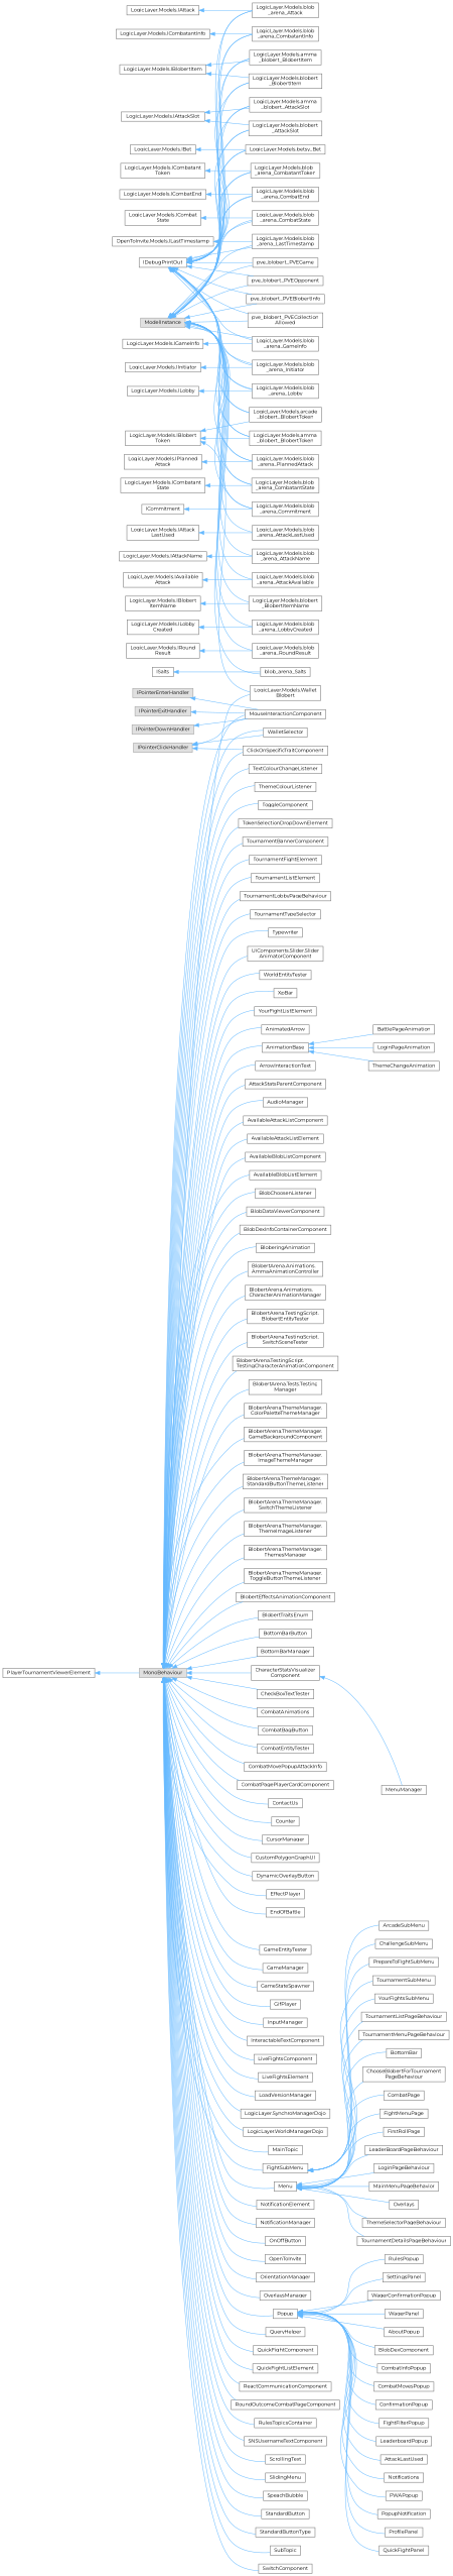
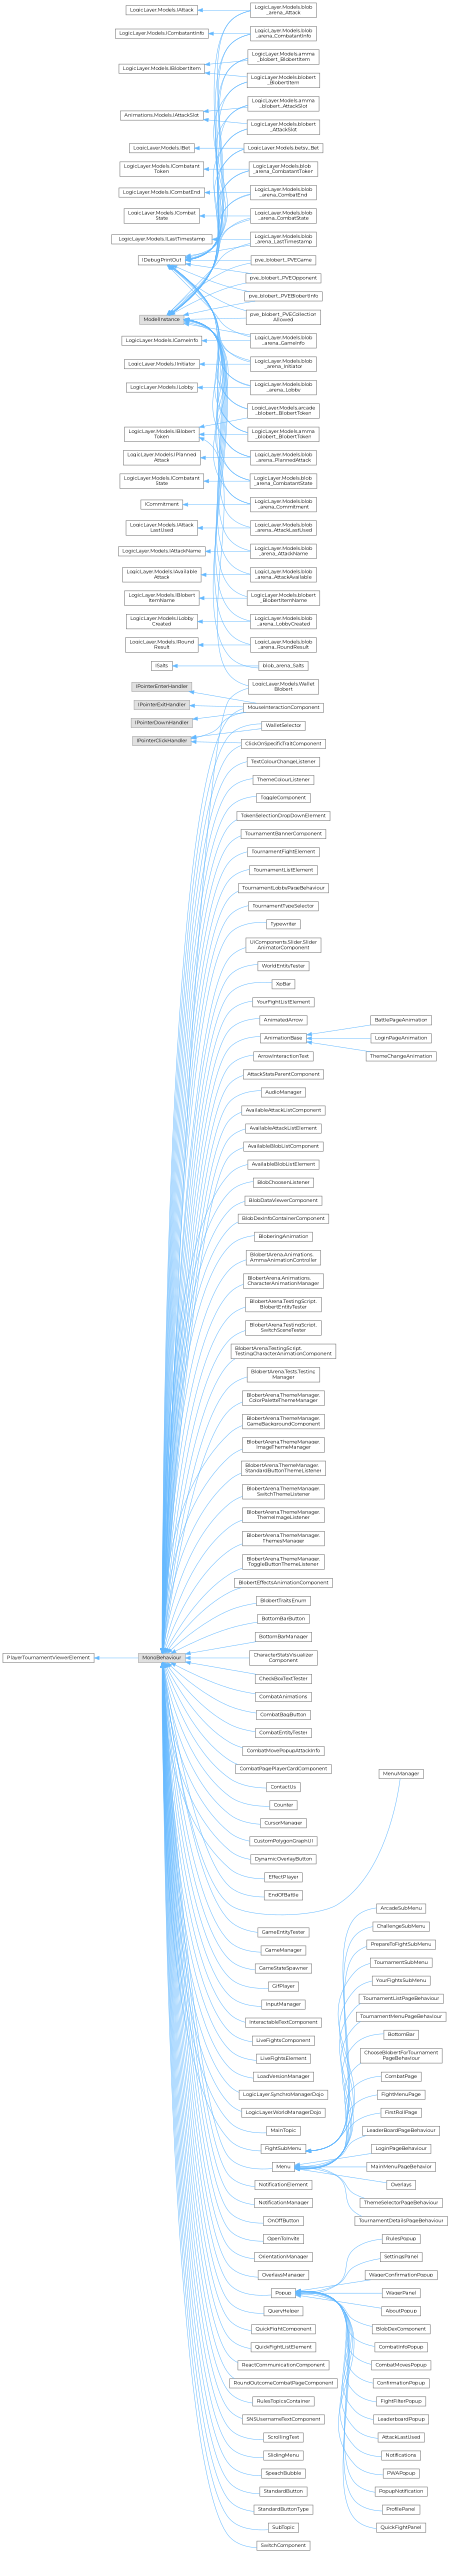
  digraph {
    fontname=Montserrat
    rankdir=LR
    node [color=grey40 fillcolor=white fontname=Montserrat fontsize=10 shape=box style=filled]
    edge [color=steelblue1 dir=back fontname=Montserrat fontsize=10 labelfontname=Helvetica labelfontsize=10 style=solid]
    n1 [height=0.2 label="LogicLayer.Models.IAttack" width=0.4]
    n2 [height=0.2 label="LogicLayer.Models.blob\l_arena_Attack" width=0.4]
    n3 [height=0.2 label="LogicLayer.Models.IAttack\lLastUsed" width=0.4]
    n4 [height=0.2 label="LogicLayer.Models.blob\l_arena_AttackLastUsed" width=0.4]
    n5 [height=0.2 label="LogicLayer.Models.IAttackName" width=0.4]
    n6 [height=0.2 label="LogicLayer.Models.blob\l_arena_AttackName" width=0.4]
-   n7 [height=0.2 label="LogicLayer.Models.IAttackSlot" width=0.4]
+   n7 [height=0.2 label="Animations.Models.IAttackSlot" width=0.4]
    n8 [height=0.2 label="LogicLayer.Models.amma\l_blobert_AttackSlot" width=0.4]
    n9 [height=0.2 label="LogicLayer.Models.blobert\l_AttackSlot" width=0.4]
    n10 [height=0.2 label="LogicLayer.Models.IAvailable\lAttack" width=0.4]
    n11 [height=0.2 label="LogicLayer.Models.blob\l_arena_AttackAvailable" width=0.4]
    n12 [height=0.2 label="LogicLayer.Models.IBet" width=0.4]
    n13 [height=0.2 label="LogicLayer.Models.betsy_Bet" width=0.4]
    n14 [height=0.2 label="LogicLayer.Models.IBlobertItem" width=0.4]
    n15 [height=0.2 label="LogicLayer.Models.amma\l_blobert_BlobertItem" width=0.4]
    n16 [height=0.2 label="LogicLayer.Models.blobert\l_BlobertItem" width=0.4]
    n17 [height=0.2 label="LogicLayer.Models.IBlobert\lItemName" width=0.4]
    n18 [height=0.2 label="LogicLayer.Models.blobert\l_BlobertItemName" width=0.4]
    n19 [height=0.2 label="LogicLayer.Models.IBlobert\lToken" width=0.4]
    n20 [height=0.2 label="LogicLayer.Models.Wallet\lBlobert" width=0.4]
    n21 [height=0.2 label="LogicLayer.Models.amma\l_blobert_BlobertToken" width=0.4]
    n22 [height=0.2 label="LogicLayer.Models.arcade\l_blobert_BlobertToken" width=0.4]
    n23 [height=0.2 label="LogicLayer.Models.ICombatantInfo" width=0.4]
    n24 [height=0.2 label="LogicLayer.Models.blob\l_arena_CombatantInfo" width=0.4]
    n25 [height=0.2 label="LogicLayer.Models.ICombatant\lState" width=0.4]
    n26 [height=0.2 label="LogicLayer.Models.blob\l_arena_CombatantState" width=0.4]
    n27 [height=0.2 label="LogicLayer.Models.ICombatant\lToken" width=0.4]
    n28 [height=0.2 label="LogicLayer.Models.blob\l_arena_CombatantToken" width=0.4]
    n29 [height=0.2 label="LogicLayer.Models.ICombatEnd" width=0.4]
    n30 [height=0.2 label="LogicLayer.Models.blob\l_arena_CombatEnd" width=0.4]
    n31 [height=0.2 label="LogicLayer.Models.ICombat\lState" width=0.4]
    n32 [height=0.2 label="LogicLayer.Models.blob\l_arena_CombatState" width=0.4]
    n33 [height=0.2 label=ICommitment width=0.4]
    n34 [height=0.2 label="LogicLayer.Models.blob\l_arena_Commitment" width=0.4]
    n35 [height=0.2 label=IDebugPrintOut width=0.4]
    n36 [height=0.2 label="LogicLayer.Models.blob\l_arena_GameInfo" width=0.4]
    n37 [height=0.2 label="LogicLayer.Models.blob\l_arena_Initiator" width=0.4]
    n38 [height=0.2 label="LogicLayer.Models.blob\l_arena_LastTimestamp" width=0.4]
    n39 [height=0.2 label="LogicLayer.Models.blob\l_arena_Lobby" width=0.4]
    n40 [height=0.2 label="LogicLayer.Models.blob\l_arena_PlannedAttack" width=0.4]
    n41 [height=0.2 label=pve_blobert_PVEBlobertInfo width=0.4]
    n42 [height=0.2 label="pve_blobert_PVECollection\lAllowed" width=0.4]
    n43 [height=0.2 label=pve_blobert_PVEGame width=0.4]
    n44 [height=0.2 label=pve_blobert_PVEOpponent width=0.4]
    n45 [height=0.2 label="LogicLayer.Models.IGameInfo" width=0.4]
    n46 [height=0.2 label="LogicLayer.Models.IInitiator" width=0.4]
-   n47 [height=0.2 label="OpenToInvite.Models.ILastTimestamp" width=0.4]
+   n47 [height=0.2 label="LogicLayer.Models.ILastTimestamp" width=0.4]
    n48 [height=0.2 label="LogicLayer.Models.ILobby" width=0.4]
    n49 [height=0.2 label="LogicLayer.Models.ILobby\lCreated" width=0.4]
    n50 [height=0.2 label="LogicLayer.Models.blob\l_arena_LobbyCreated" width=0.4]
    n51 [height=0.2 label="LogicLayer.Models.IPlanned\lAttack" width=0.4]
    n52 [color=grey60 fillcolor="#E0E0E0" height=0.2 label=IPointerClickHandler width=0.4]
    n53 [height=0.2 label=ClickOnSpecificTraitComponent width=0.4]
    n54 [height=0.2 label=MouseInteractionComponent width=0.4]
    n55 [height=0.2 label=WalletSelector width=0.4]
    n56 [color=grey60 fillcolor="#E0E0E0" height=0.2 label=IPointerDownHandler width=0.4]
    n57 [color=grey60 fillcolor="#E0E0E0" height=0.2 label=IPointerEnterHandler width=0.4]
    n58 [color=grey60 fillcolor="#E0E0E0" height=0.2 label=IPointerExitHandler width=0.4]
    n59 [height=0.2 label="LogicLayer.Models.IRound\lResult" width=0.4]
    n60 [height=0.2 label="LogicLayer.Models.blob\l_arena_RoundResult" width=0.4]
    n61 [height=0.2 label=ISalts width=0.4]
    n62 [height=0.2 label=blob_arena_Salts width=0.4]
    n63 [color=grey60 fillcolor="#E0E0E0" height=0.2 label=ModelInstance width=0.4]
    n64 [color=grey60 fillcolor="#E0E0E0" height=0.2 label=MonoBehaviour width=0.4]
    n65 [height=0.2 label=AnimatedArrow width=0.4]
    n66 [height=0.2 label=AnimationBase width=0.4]
    n67 [height=0.2 label=ArrowInteractionText width=0.4]
    n68 [height=0.2 label=AttackStatsParentComponent width=0.4]
    n69 [height=0.2 label=AudioManager width=0.4]
    n70 [height=0.2 label=AvailableAttackListComponent width=0.4]
    n71 [height=0.2 label=AvailableAttackListElement width=0.4]
    n72 [height=0.2 label=AvailableBlobListComponent width=0.4]
    n73 [height=0.2 label=AvailableBlobListElement width=0.4]
    n74 [height=0.2 label=BlobChoosenListener width=0.4]
    n75 [height=0.2 label=BlobDataViewerComponent width=0.4]
    n76 [height=0.2 label=BlobDexInfoContainerComponent width=0.4]
    n77 [height=0.2 label=BloberingAnimation width=0.4]
    n78 [height=0.2 label="BlobertArena.Animations.\lAmmaAnimationController" width=0.4]
    n79 [height=0.2 label="BlobertArena.Animations.\lCharacterAnimationManager" width=0.4]
    n80 [height=0.2 label="BlobertArena.TestingScript.\lBlobertEntityTester" width=0.4]
    n81 [height=0.2 label="BlobertArena.TestingScript.\lSwitchSceneTester" width=0.4]
    n82 [height=0.2 label="BlobertArena.TestingScript.\lTestingCharacterAnimationComponent" width=0.4]
    n83 [height=0.2 label="BlobertArena.Tests.Testing\lManager" width=0.4]
    n84 [height=0.2 label="BlobertArena.ThemeManager.\lColorPaletteThemeManager" width=0.4]
    n85 [height=0.2 label="BlobertArena.ThemeManager.\lGameBackgroundComponent" width=0.4]
    n86 [height=0.2 label="BlobertArena.ThemeManager.\lImageThemeManager" width=0.4]
    n87 [height=0.2 label="BlobertArena.ThemeManager.\lStandardButtonThemeListener" width=0.4]
    n88 [height=0.2 label="BlobertArena.ThemeManager.\lSwitchThemeListener" width=0.4]
    n89 [height=0.2 label="BlobertArena.ThemeManager.\lThemeImageListener" width=0.4]
    n90 [height=0.2 label="BlobertArena.ThemeManager.\lThemesManager" width=0.4]
    n91 [height=0.2 label="BlobertArena.ThemeManager.\lToggleButtonThemeListener" width=0.4]
    n92 [height=0.2 label=BlobertEffectsAnimationComponent width=0.4]
    n93 [height=0.2 label=BlobertTraitsEnum width=0.4]
    n94 [height=0.2 label=BottomBarButton width=0.4]
    n95 [height=0.2 label=BottomBarManager width=0.4]
    n96 [height=0.2 label="CharacterStatsVisualizer\lComponent" width=0.4]
    n97 [height=0.2 label=CheckBoxTextTester width=0.4]
    n98 [height=0.2 label=CombatAnimations width=0.4]
    n99 [height=0.2 label=CombatBagButton width=0.4]
    n100 [height=0.2 label=CombatEntityTester width=0.4]
    n101 [height=0.2 label=CombatMovePopupAttackInfo width=0.4]
    n102 [height=0.2 label=CombatPagePlayerCardComponent width=0.4]
    n103 [height=0.2 label=ContactUs width=0.4]
    n104 [height=0.2 label=Counter width=0.4]
    n105 [height=0.2 label=CursorManager width=0.4]
    n106 [height=0.2 label=CustomPolygonGraphUI width=0.4]
    n107 [height=0.2 label=DynamicOverlayButton width=0.4]
    n108 [height=0.2 label=EffectPlayer width=0.4]
    n109 [height=0.2 label=EndOfBattle width=0.4]
    n110 [height=0.2 label=FightSubMenu width=0.4]
    n111 [height=0.2 label=GameEntityTester width=0.4]
    n112 [height=0.2 label=GameManager width=0.4]
    n113 [height=0.2 label=GameStateSpawner width=0.4]
    n114 [height=0.2 label=GifPlayer width=0.4]
    n115 [height=0.2 label=InputManager width=0.4]
    n116 [height=0.2 label=InteractableTextComponent width=0.4]
    n117 [height=0.2 label=LiveFightsComponent width=0.4]
    n118 [height=0.2 label=LiveFightsElement width=0.4]
    n119 [height=0.2 label=LoadVersionManager width=0.4]
    n120 [height=0.2 label="LogicLayer.SynchroManagerDojo" width=0.4]
    n121 [height=0.2 label="LogicLayer.WorldManagerDojo" width=0.4]
    n122 [height=0.2 label=MainTopic width=0.4]
    n123 [height=0.2 label=Menu width=0.4]
    n124 [height=0.2 label=MenuManager width=0.4]
    n125 [height=0.2 label=NotificationElement width=0.4]
    n126 [height=0.2 label=NotificationManager width=0.4]
    n127 [height=0.2 label=OnOffButton width=0.4]
    n128 [height=0.2 label=OpenToInvite width=0.4]
    n129 [height=0.2 label=OrientationManager width=0.4]
    n130 [height=0.2 label=OverlaysManager width=0.4]
    n131 [height=0.2 label=Popup width=0.4]
    n132 [height=0.2 label=QueryHelper width=0.4]
    n133 [height=0.2 label=QuickFightComponent width=0.4]
    n134 [height=0.2 label=QuickFightListElement width=0.4]
    n135 [height=0.2 label=ReactCommunicationComponent width=0.4]
    n136 [height=0.2 label=RoundOutcomeCombatPageComponent width=0.4]
    n137 [height=0.2 label=RulesTopicsContainer width=0.4]
    n138 [height=0.2 label=SNSUsernameTextComponent width=0.4]
    n139 [height=0.2 label=ScrollingText width=0.4]
    n140 [height=0.2 label=SlidingMenu width=0.4]
    n141 [height=0.2 label=SpeachBubble width=0.4]
    n142 [height=0.2 label=StandardButton width=0.4]
    n143 [height=0.2 label=StandardButtonType width=0.4]
    n144 [height=0.2 label=SubTopic width=0.4]
    n145 [height=0.2 label=SwitchComponent width=0.4]
    n146 [height=0.2 label=TextColourChangeListener width=0.4]
    n147 [height=0.2 label=ThemeColourListener width=0.4]
    n148 [height=0.2 label=ToggleComponent width=0.4]
    n149 [height=0.2 label=TokenSelectionDropDownElement width=0.4]
    n150 [height=0.2 label=TournamentBannerComponent width=0.4]
    n151 [height=0.2 label=TournamentFightElement width=0.4]
    n152 [height=0.2 label=TournamentListElement width=0.4]
    n153 [height=0.2 label=TournamentLobbyPageBehaviour width=0.4]
    n154 [height=0.2 label=TournamentTypeSelector width=0.4]
    n155 [height=0.2 label=Typewriter width=0.4]
    n156 [height=0.2 label="UiComponents.Slider.Slider\lAnimatorComponent" width=0.4]
    n157 [height=0.2 label=WorldEntityTester width=0.4]
    n158 [height=0.2 label=XpBar width=0.4]
    n159 [height=0.2 label=YourFightListElement width=0.4]
    n160 [height=0.2 label=BattlePageAnimation width=0.4]
    n161 [height=0.2 label=LoginPageAnimation width=0.4]
    n162 [height=0.2 label=ThemeChangeAnimation width=0.4]
    n163 [height=0.2 label=ArcadeSubMenu width=0.4]
    n164 [height=0.2 label=ChallengeSubMenu width=0.4]
    n165 [height=0.2 label=PrepareToFightSubMenu width=0.4]
    n166 [height=0.2 label=TournamentSubMenu width=0.4]
    n167 [height=0.2 label=YourFightsSubMenu width=0.4]
    n168 [height=0.2 label=BottomBar width=0.4]
    n169 [height=0.2 label="ChooseBlobertForTournament\lPageBehaviour" width=0.4]
    n170 [height=0.2 label=CombatPage width=0.4]
    n171 [height=0.2 label=FightMenuPage width=0.4]
    n172 [height=0.2 label=FirstRollPage width=0.4]
    n173 [height=0.2 label=LeaderBoardPageBehaviour width=0.4]
    n174 [height=0.2 label=LoginPageBehaviour width=0.4]
    n175 [height=0.2 label=MainMenuPageBehavior width=0.4]
    n176 [height=0.2 label=Overlays width=0.4]
    n177 [height=0.2 label=ThemeSelectorPageBehaviour width=0.4]
    n178 [height=0.2 label=TournamentDetailsPageBehaviour width=0.4]
    n179 [height=0.2 label=TournamentListPageBehaviour width=0.4]
    n180 [height=0.2 label=TournamentMenuPageBehaviour width=0.4]
    n181 [height=0.2 label=PlayerTournamentViewerElement width=0.4]
    n182 [height=0.2 label=AboutPopup width=0.4]
    n183 [height=0.2 label=BlobDexComponent width=0.4]
    n184 [height=0.2 label=CombatInfoPopup width=0.4]
    n185 [height=0.2 label=CombatMovesPopup width=0.4]
    n186 [height=0.2 label=ConfirmationPopup width=0.4]
    n187 [height=0.2 label=FightFilterPopup width=0.4]
    n188 [height=0.2 label=LeaderboardPopup width=0.4]
    n189 [height=0.2 label=AttackLastUsed width=0.4]
    n190 [height=0.2 label=Notifications width=0.4]
    n191 [height=0.2 label=PWAPopup width=0.4]
    n192 [height=0.2 label=PopupNotification width=0.4]
    n193 [height=0.2 label=ProfilePanel width=0.4]
    n194 [height=0.2 label=QuickFightPanel width=0.4]
    n195 [height=0.2 label=RulesPopup width=0.4]
    n196 [height=0.2 label=SettingsPanel width=0.4]
    n197 [height=0.2 label=WagerConfirmationPopup width=0.4]
    n198 [height=0.2 label=WagerPanel width=0.4]
    n1 -> n2
    n3 -> n4
    n5 -> n6
    n7 -> n8
    n7 -> n9
    n10 -> n11
    n12 -> n13
    n14 -> n15
    n14 -> n16
    n17 -> n18
    n19 -> n20
    n19 -> n21
    n19 -> n22
    n23 -> n24
    n25 -> n26
    n27 -> n28
    n29 -> n30
    n31 -> n32
    n33 -> n34
    n35 -> n2
    n35 -> n8
    n35 -> n9
    n35 -> n13
    n35 -> n15
    n35 -> n16
    n35 -> n21
    n35 -> n22
    n35 -> n24
    n35 -> n26
    n35 -> n28
    n35 -> n30
    n35 -> n32
    n35 -> n34
    n35 -> n36
    n35 -> n37
    n35 -> n38
    n35 -> n39
    n35 -> n40
    n35 -> n41
    n35 -> n42
    n35 -> n43
    n35 -> n44
    n45 -> n36
    n46 -> n37
    n47 -> n38
    n48 -> n39
    n49 -> n50
    n51 -> n40
    n52 -> n53
    n52 -> n54
    n52 -> n55
    n56 -> n54
    n57 -> n54
    n58 -> n54
    n59 -> n60
    n61 -> n62
    n63 -> n2
    n63 -> n4
    n63 -> n6
    n63 -> n8
    n63 -> n9
    n63 -> n11
    n63 -> n13
    n63 -> n15
    n63 -> n16
    n63 -> n18
    n63 -> n21
    n63 -> n22
    n63 -> n24
    n63 -> n26
    n63 -> n28
    n63 -> n30
    n63 -> n32
    n63 -> n34
    n63 -> n36
    n63 -> n37
    n63 -> n38
    n63 -> n39
    n63 -> n40
    n63 -> n41
    n63 -> n42
    n63 -> n43
    n63 -> n44
    n63 -> n50
    n63 -> n60
    n63 -> n62
    n64 -> n20
    n64 -> n53
    n64 -> n54
    n64 -> n55
    n64 -> n65
    n64 -> n66
    n64 -> n67
    n64 -> n68
    n64 -> n69
    n64 -> n70
    n64 -> n71
    n64 -> n72
    n64 -> n73
    n64 -> n74
    n64 -> n75
    n64 -> n76
    n64 -> n77
    n64 -> n78
    n64 -> n79
    n64 -> n80
    n64 -> n81
    n64 -> n82
    n64 -> n83
    n64 -> n84
    n64 -> n85
    n64 -> n86
    n64 -> n87
    n64 -> n88
    n64 -> n89
    n64 -> n90
    n64 -> n91
    n64 -> n92
    n64 -> n93
    n64 -> n94
    n64 -> n95
    n64 -> n96
    n64 -> n97
    n64 -> n98
    n64 -> n99
    n64 -> n100
    n64 -> n101
    n64 -> n102
    n64 -> n103
    n64 -> n104
    n64 -> n105
    n64 -> n106
    n64 -> n107
    n64 -> n108
    n64 -> n109
    n64 -> n110
    n64 -> n111
    n64 -> n112
    n64 -> n113
    n64 -> n114
    n64 -> n115
    n64 -> n116
    n64 -> n117
    n64 -> n118
    n64 -> n119
    n64 -> n120
    n64 -> n121
    n64 -> n122
    n64 -> n123
-   n96 -> n124
+   n64 -> n124
    n64 -> n125
    n64 -> n126
    n64 -> n127
    n64 -> n128
    n64 -> n129
    n64 -> n130
    n64 -> n131
    n64 -> n132
    n64 -> n133
    n64 -> n134
    n64 -> n135
    n64 -> n136
    n64 -> n137
    n64 -> n138
    n64 -> n139
    n64 -> n140
    n64 -> n141
    n64 -> n142
    n64 -> n143
    n64 -> n144
    n64 -> n145
    n64 -> n146
    n64 -> n147
    n64 -> n148
    n64 -> n149
    n64 -> n150
    n64 -> n151
    n64 -> n152
    n64 -> n153
    n64 -> n154
    n64 -> n155
    n64 -> n156
    n64 -> n157
    n64 -> n158
    n64 -> n159
    n66 -> n160
    n66 -> n161
    n66 -> n162
    n110 -> n163
    n110 -> n164
    n110 -> n165
    n110 -> n166
    n110 -> n167
    n123 -> n168
    n123 -> n169
    n123 -> n170
    n123 -> n171
    n123 -> n172
    n123 -> n173
    n123 -> n174
    n123 -> n175
    n123 -> n176
    n123 -> n177
    n123 -> n178
    n123 -> n179
    n123 -> n180
    n131 -> n182
    n131 -> n183
    n131 -> n184
    n131 -> n185
    n131 -> n186
    n131 -> n187
    n131 -> n188
    n131 -> n189
    n131 -> n190
    n131 -> n191
    n131 -> n192
    n131 -> n193
    n131 -> n194
    n131 -> n195
    n131 -> n196
    n131 -> n197
    n131 -> n198
    n181 -> n64
  }
